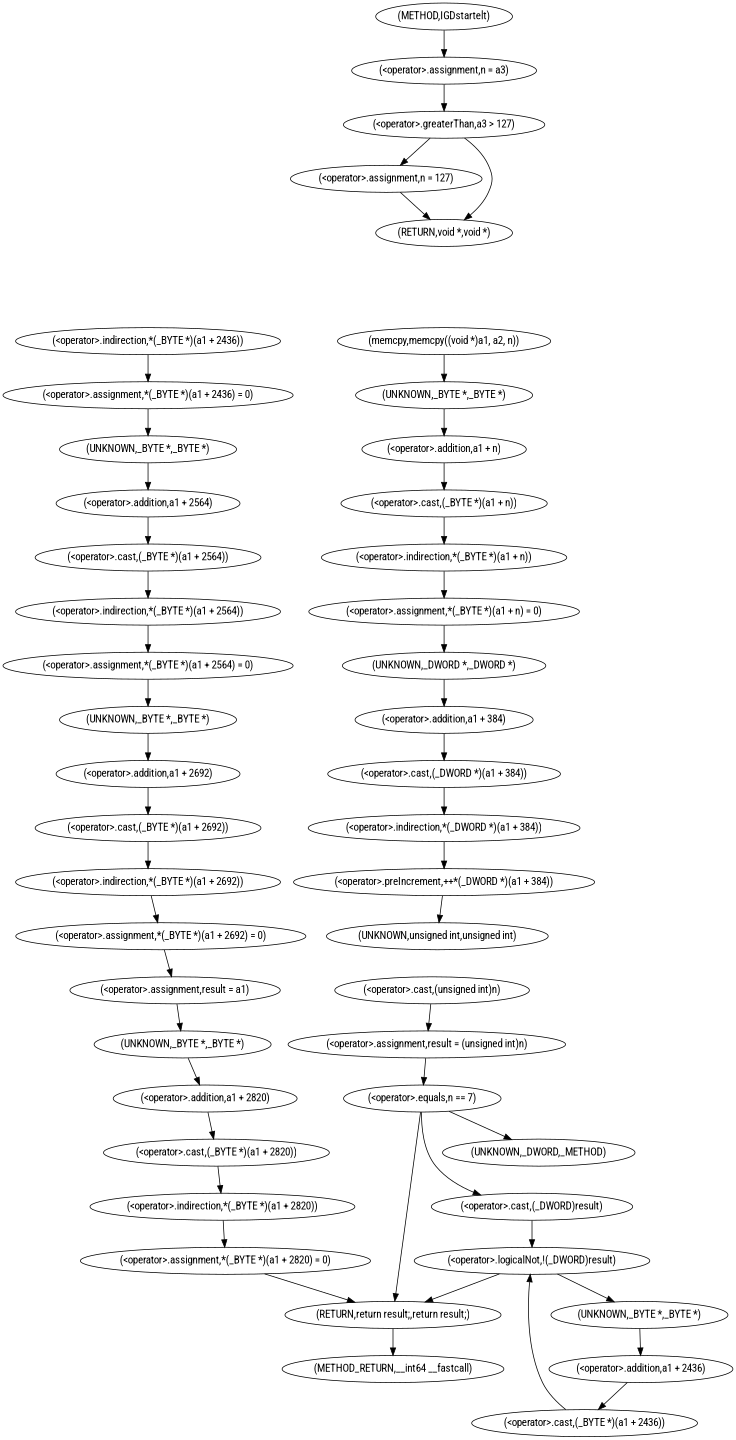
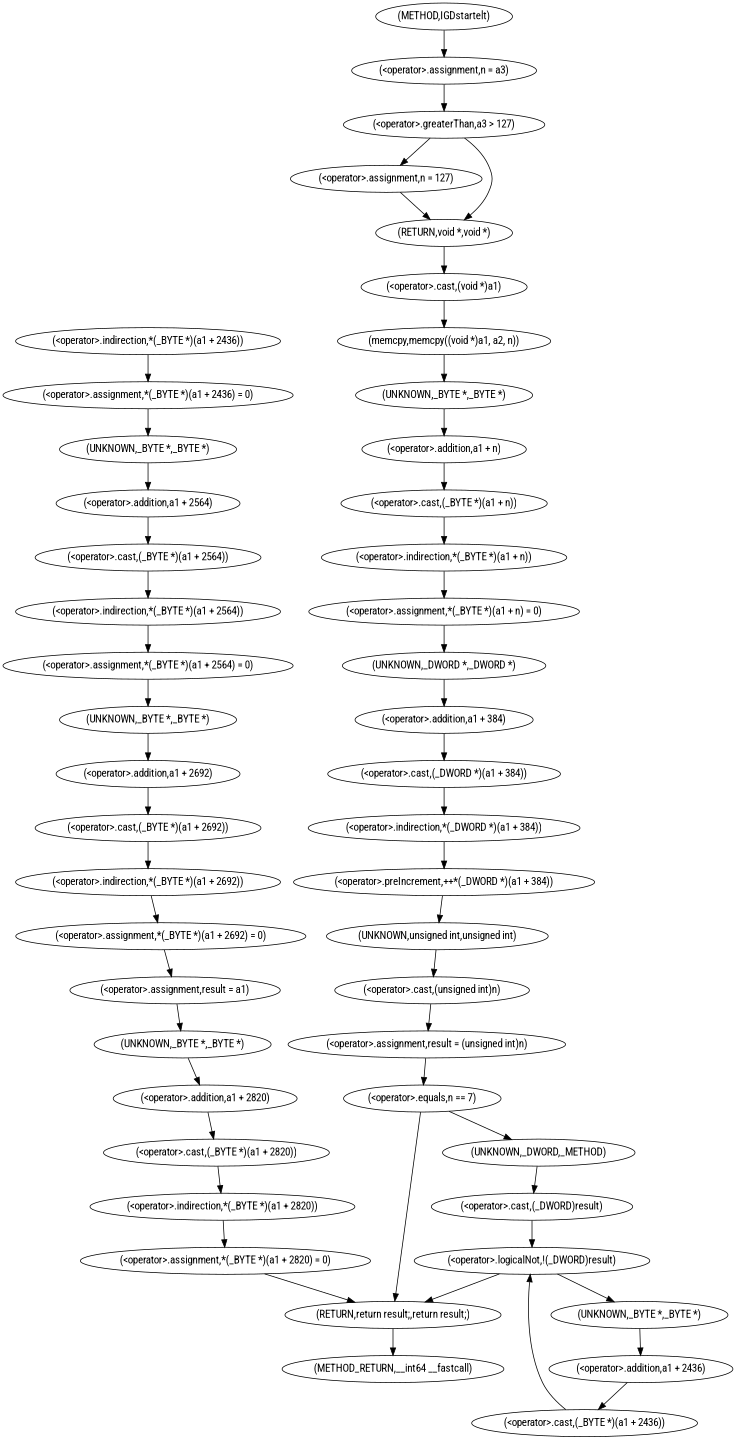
  digraph {
    fontname="Roboto Condensed"
    node [fontname="Roboto Condensed"]
    edge [fontname="Roboto Condensed"]
    n1 [label="(<operator>.assignment,n = a3)"]
    n2 [label="(<operator>.greaterThan,a3 > 127)"]
    n3 [label="(<operator>.assignment,n = 127)"]
    n4 [label="(RETURN,void *,void *)"]
+   n5 [label="(<operator>.cast,(void *)a1)"]
    n6 [label="(memcpy,memcpy((void *)a1, a2, n))"]
    n7 [label="(UNKNOWN,_BYTE *,_BYTE *)"]
    n8 [label="(<operator>.addition,a1 + n)"]
    n9 [label="(<operator>.assignment,*(_BYTE *)(a1 + n) = 0)"]
    n10 [label="(UNKNOWN,_DWORD *,_DWORD *)"]
    n11 [label="(<operator>.addition,a1 + 384)"]
    n12 [label="(<operator>.indirection,*(_BYTE *)(a1 + n))"]
    n13 [label="(<operator>.cast,(_BYTE *)(a1 + n))"]
    n14 [label="(<operator>.preIncrement,++*(_DWORD *)(a1 + 384))"]
    n15 [label="(UNKNOWN,unsigned int,unsigned int)"]
    n16 [label="(<operator>.cast,(unsigned int)n)"]
    n17 [label="(<operator>.indirection,*(_DWORD *)(a1 + 384))"]
    n18 [label="(<operator>.cast,(_DWORD *)(a1 + 384))"]
    n19 [label="(<operator>.assignment,result = (unsigned int)n)"]
    n20 [label="(<operator>.equals,n == 7)"]
    n21 [label="(UNKNOWN,_DWORD,_METHOD)"]
    n22 [label="(RETURN,return result;,return result;)"]
    n23 [label="(<operator>.cast,(_DWORD)result)"]
    n24 [label="(METHOD_RETURN,__int64 __fastcall)"]
    n25 [label="(<operator>.logicalNot,!(_DWORD)result)"]
    n26 [label="(UNKNOWN,_BYTE *,_BYTE *)"]
    n27 [label="(<operator>.addition,a1 + 2436)"]
    n28 [label="(<operator>.assignment,*(_BYTE *)(a1 + 2436) = 0)"]
    n29 [label="(UNKNOWN,_BYTE *,_BYTE *)"]
    n30 [label="(<operator>.addition,a1 + 2564)"]
    n31 [label="(<operator>.indirection,*(_BYTE *)(a1 + 2436))"]
    n32 [label="(<operator>.cast,(_BYTE *)(a1 + 2436))"]
    n33 [label="(<operator>.assignment,*(_BYTE *)(a1 + 2564) = 0)"]
    n34 [label="(UNKNOWN,_BYTE *,_BYTE *)"]
    n35 [label="(<operator>.addition,a1 + 2692)"]
    n36 [label="(<operator>.indirection,*(_BYTE *)(a1 + 2564))"]
    n37 [label="(<operator>.cast,(_BYTE *)(a1 + 2564))"]
    n38 [label="(<operator>.assignment,*(_BYTE *)(a1 + 2692) = 0)"]
    n39 [label="(<operator>.assignment,result = a1)"]
    n40 [label="(UNKNOWN,_BYTE *,_BYTE *)"]
    n41 [label="(<operator>.indirection,*(_BYTE *)(a1 + 2692))"]
    n42 [label="(<operator>.cast,(_BYTE *)(a1 + 2692))"]
    n43 [label="(<operator>.addition,a1 + 2820)"]
    n44 [label="(<operator>.assignment,*(_BYTE *)(a1 + 2820) = 0)"]
    n45 [label="(<operator>.indirection,*(_BYTE *)(a1 + 2820))"]
    n46 [label="(<operator>.cast,(_BYTE *)(a1 + 2820))"]
    n47 [label="(METHOD,IGDstartelt)"]
    n1 -> n2
    n2 -> n3
    n2 -> n4
    n3 -> n4
+   n4 -> n5
+   n5 -> n6
    n6 -> n7
    n7 -> n8
    n8 -> n13
    n9 -> n10
    n10 -> n11
    n11 -> n18
    n12 -> n9
    n13 -> n12
    n14 -> n15
+   n15 -> n16
    n16 -> n19
    n17 -> n14
    n18 -> n17
    n19 -> n20
    n20 -> n21
    n20 -> n22
-   n20 -> n23
+   n21 -> n23
    n22 -> n24
    n23 -> n25
    n25 -> n22
    n25 -> n26
    n26 -> n27
    n27 -> n32
    n28 -> n29
    n29 -> n30
    n30 -> n37
    n31 -> n28
    n32 -> n25
    n33 -> n34
    n34 -> n35
    n35 -> n42
    n36 -> n33
    n37 -> n36
    n38 -> n39
    n39 -> n40
    n40 -> n43
    n41 -> n38
    n42 -> n41
    n43 -> n46
    n44 -> n22
    n45 -> n44
    n46 -> n45
    n47 -> n1
  }
